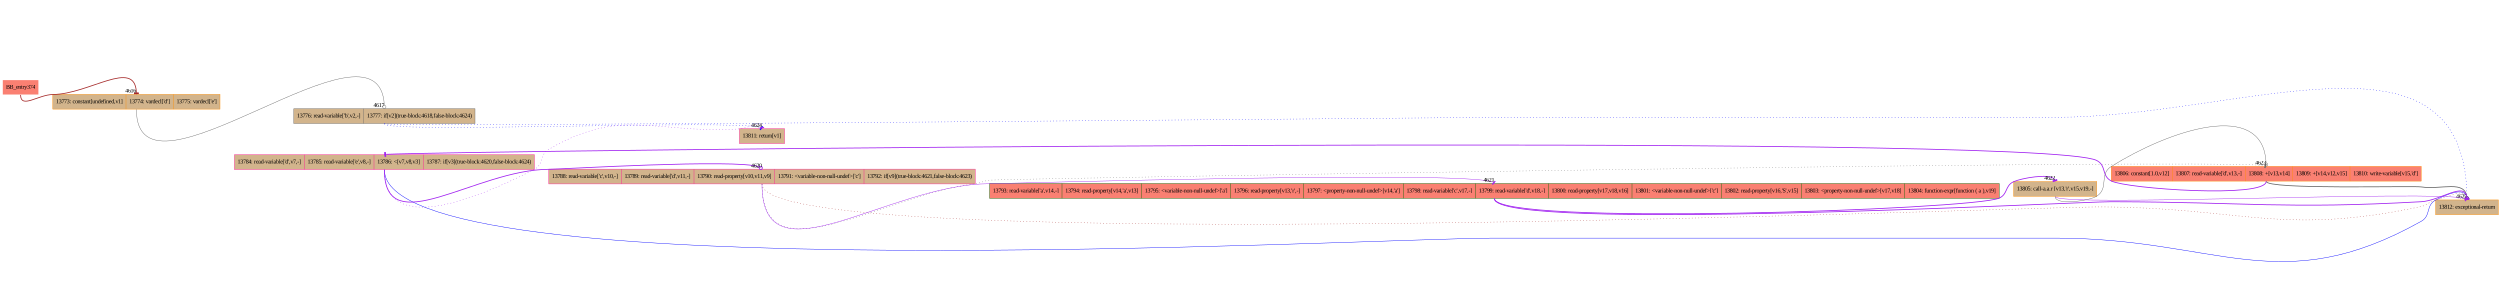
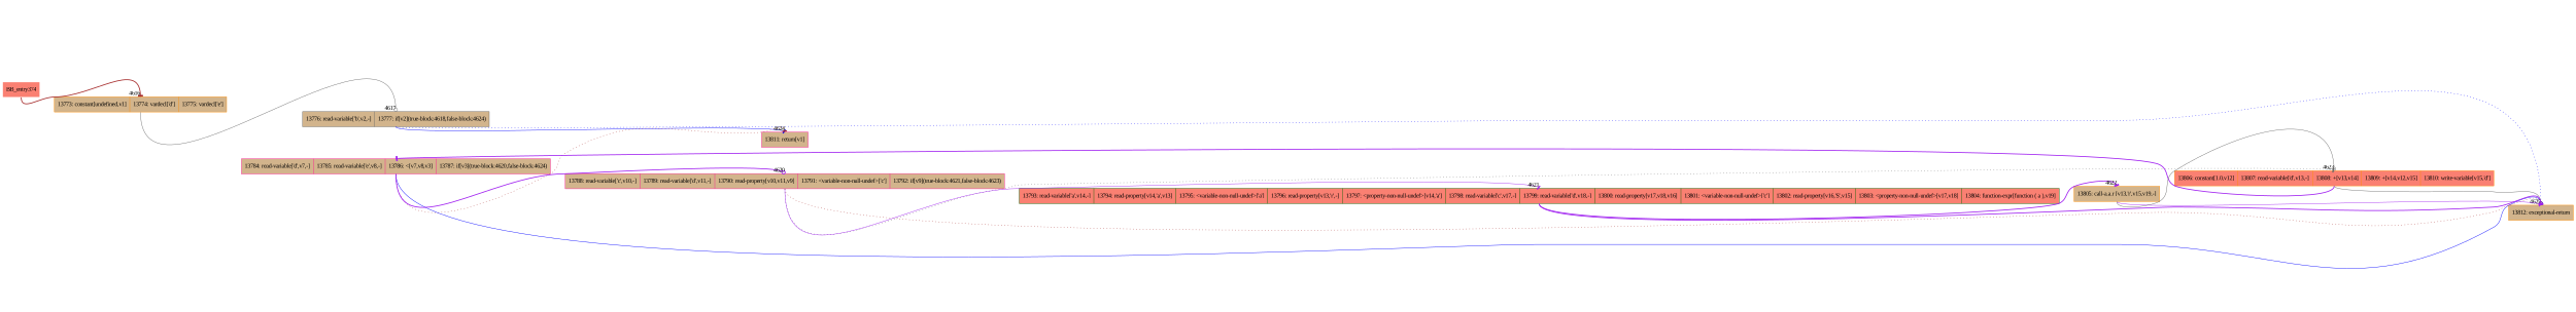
  digraph {
    fontname="Liberation Serif"
    rankdir=LR
    node [color=darkorange fillcolor=tan fontname="Liberation Serif" shape=record style=filled]
    edge [arrowhead=tee color=purple fontname="Liberation Serif" headport=n style=solid tailport=s]
    BB_entry374 [color=darkgreen fillcolor=salmon shape=none]
    n2 [label="{13773: constant[undefined,v1]|13774: vardecl['d']|13775: vardecl['e']}"]
    n3 [color=gray40 label="{13776: read-variable['b',v2,-]|13777: if[v2](true-block:4618,false-block:4624)}"]
    n4 [color=deeppink label="{13811: return[v1]}"]
    n5 [label="{13812: exceptional-return}"]
    n6 [color=deeppink label="{13784: read-variable['d',v7,-]|13785: read-variable['e',v8,-]|13786: \<[v7,v8,v3]|13787: if[v3](true-block:4620,false-block:4624)}"]
    n7 [color=deeppink label="{13788: read-variable['c',v10,-]|13789: read-variable['d',v11,-]|13790: read-property[v10,v11,v9]|13791: \<variable-non-null-undef\>['c']|13792: if[v9](true-block:4621,false-block:4623)}"]
    n8 [fillcolor=salmon label="{13806: constant[1.0,v12]|13807: read-variable['d',v13,-]|13808: +[v13,v14]|13809: +[v14,v12,v15]|13810: write-variable[v15,'d']}"]
    n9 [color=darkgreen fillcolor=salmon label="{13793: read-variable['a',v14,-]|13794: read-property[v14,'a',v13]|13795: \<variable-non-null-undef\>['a']|13796: read-property[v13,'r',-]|13797: \<property-non-null-undef\>[v14,'a']|13798: read-variable['c',v17,-]|13799: read-variable['d',v18,-]|13800: read-property[v17,v18,v16]|13801: \<variable-non-null-undef\>['c']|13802: read-property[v16,'S',v15]|13803: \<property-non-null-undef\>[v17,v18]|13804: function-expr[function ( a ),v19]}"]
    n10 [label="{13805: call-a.a.r [v13,'r',v15,v19,-]}"]
    BB_entry374 -> n2 [color=brown headlabel="    4616" style=bold]
    n2 -> n3 [arrowhead=odot color=gray40 headlabel="      4617"]
-   n3 -> n4 [color=blue headlabel="      4624" style=dotted]
+   n3 -> n4 [color=blue headlabel="      4624"]
    n3 -> n5 [arrowhead=odot color=blue headlabel="      4625" style=dotted]
-   n6 -> n4 [style=dotted]
+   n6 -> n4 [color=brown style=dotted]
    n6 -> n5 [arrowhead=odot color=blue]
    n6 -> n7 [arrowhead=odot headlabel="      4620" style=bold]
    n7 -> n5 [arrowhead=odot color=brown style=dotted]
    n7 -> n8 [color=gray40 headlabel="      4623" style=dotted]
    n7 -> n9 [headlabel="      4621"]
-   n8 -> n5 [color=gray40 style=bold]
+   n8 -> n5 [color=gray40]
    n8 -> n6 [style=bold]
    n9 -> n5 [style=bold]
    n9 -> n10 [headlabel="      4622" style=bold]
    n10 -> n5
    n10 -> n8 [arrowhead=odot color=gray40]
  }
